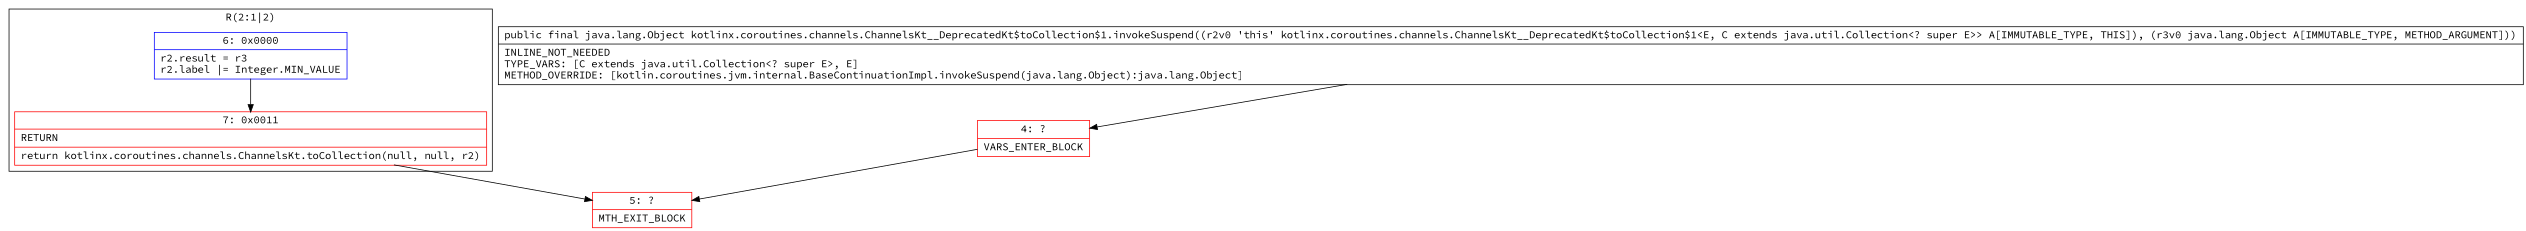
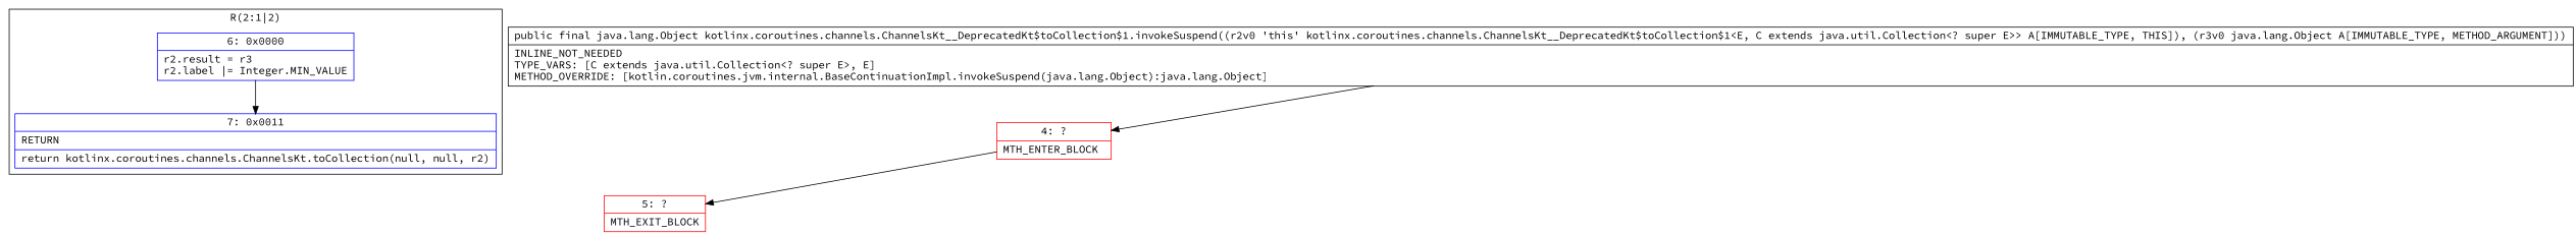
  digraph {
    fontname="Source Code Pro"
    node [color=blue fontname="Source Code Pro" shape=record]
    edge [fontname="Source Code Pro"]
    n1 [label="{6\:\ 0x0000|r2.result = r3\lr2.label \|= Integer.MIN_VALUE\l}"]
-   n2 [color=red label="{7\:\ 0x0011|RETURN\l|return kotlinx.coroutines.channels.ChannelsKt.toCollection(null, null, r2)\l}"]
+   n2 [label="{7\:\ 0x0011|RETURN\l|return kotlinx.coroutines.channels.ChannelsKt.toCollection(null, null, r2)\l}"]
    n3 [color=red label="{5\:\ ?|MTH_EXIT_BLOCK\l}"]
-   n4 [color=red label="{4\:\ ?|VARS_ENTER_BLOCK\l}"]
+   n4 [color=red label="{4\:\ ?|MTH_ENTER_BLOCK\l}"]
    n5 [label="{public final java.lang.Object kotlinx.coroutines.channels.ChannelsKt__DeprecatedKt$toCollection$1.invokeSuspend((r2v0 'this' kotlinx.coroutines.channels.ChannelsKt__DeprecatedKt$toCollection$1\<E, C extends java.util.Collection\<? super E\>\> A[IMMUTABLE_TYPE, THIS]), (r3v0 java.lang.Object A[IMMUTABLE_TYPE, METHOD_ARGUMENT]))  | INLINE_NOT_NEEDED\lTYPE_VARS: [C extends java.util.Collection\<? super E\>, E]\lMETHOD_OVERRIDE: [kotlin.coroutines.jvm.internal.BaseContinuationImpl.invokeSuspend(java.lang.Object):java.lang.Object]\l}" color=""]
    subgraph cluster_1 {
      label="R(2:1|2)"
      n1
      n2
    }
    n1 -> n2
-   n2 -> n3
    n4 -> n3
    n5 -> n4
  }
